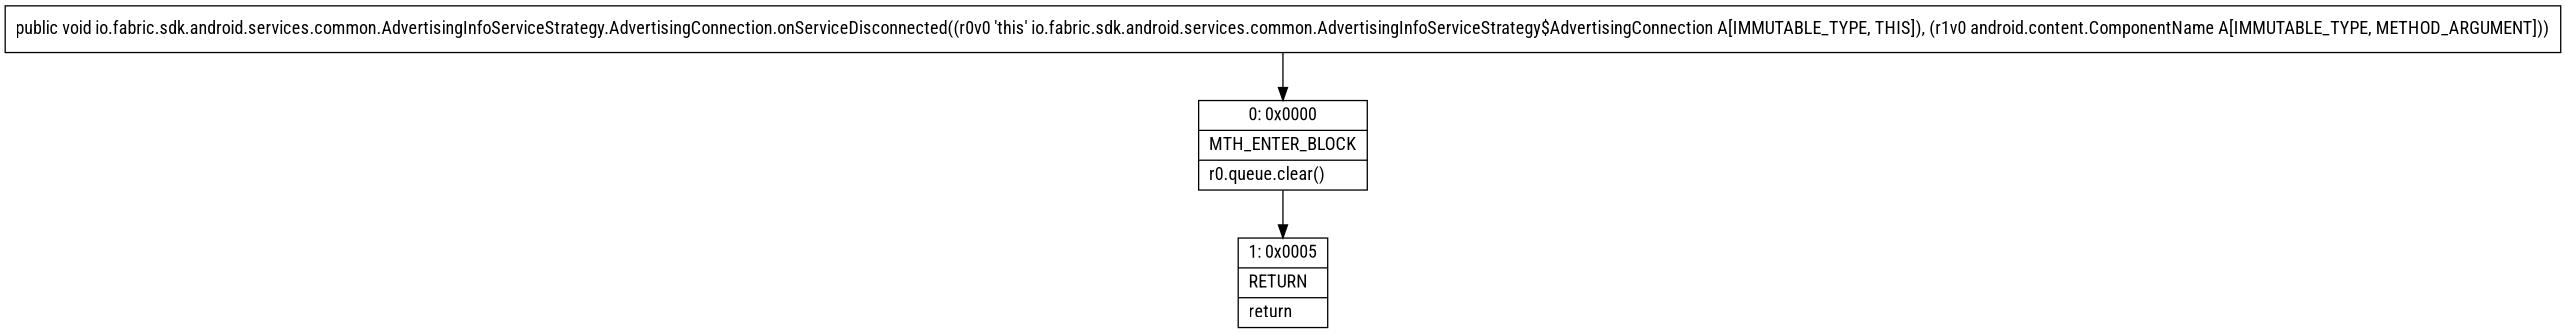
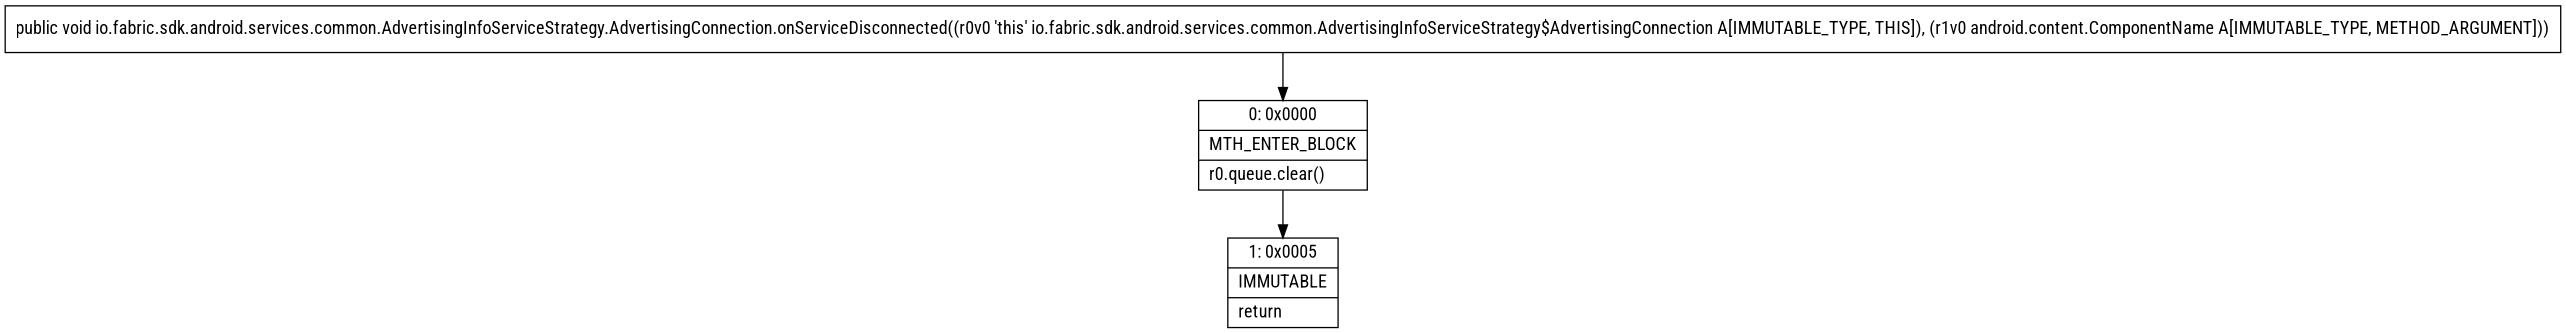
  digraph {
    fontname="Roboto Condensed"
    node [shape=record fontname="Roboto Condensed"]
    edge [fontname="Roboto Condensed"]
    n1 [label="{0\:\ 0x0000|MTH_ENTER_BLOCK\l|r0.queue.clear()\l}"]
-   n2 [label="{1\:\ 0x0005|RETURN\l|return\l}"]
+   n2 [label="{1\:\ 0x0005|IMMUTABLE\l|return\l}"]
    n3 [label="{public void io.fabric.sdk.android.services.common.AdvertisingInfoServiceStrategy.AdvertisingConnection.onServiceDisconnected((r0v0 'this' io.fabric.sdk.android.services.common.AdvertisingInfoServiceStrategy$AdvertisingConnection A[IMMUTABLE_TYPE, THIS]), (r1v0 android.content.ComponentName A[IMMUTABLE_TYPE, METHOD_ARGUMENT])) }"]
    n1 -> n2
    n3 -> n1
  }
